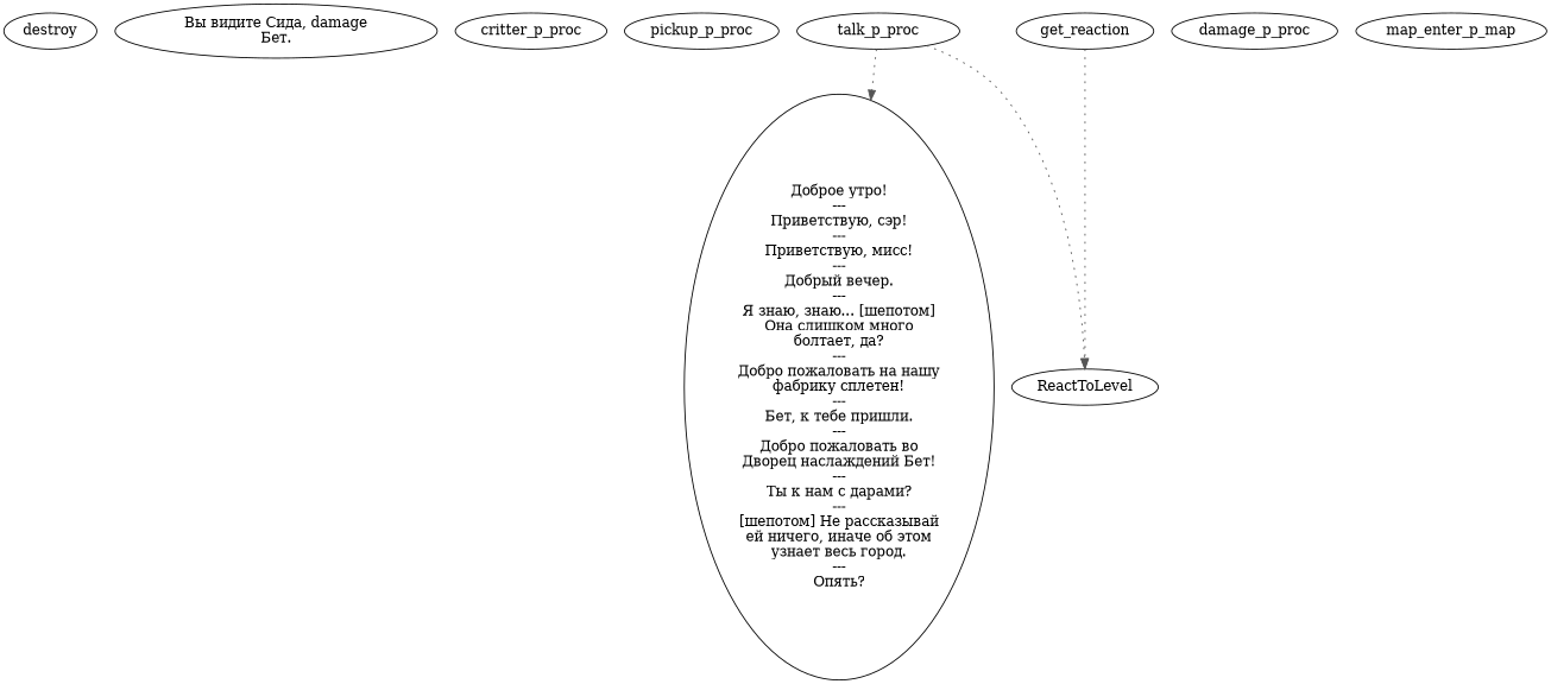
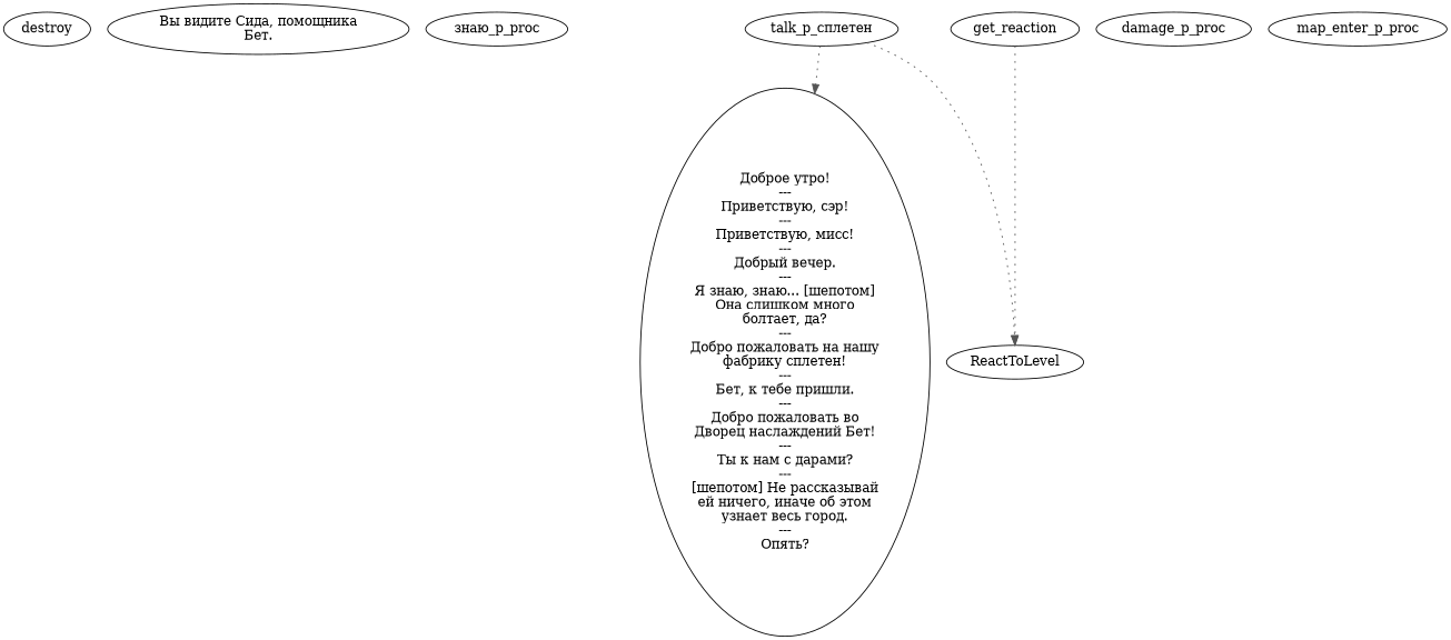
  digraph {
    node [color="#000000" fillcolor="#FFFFFF" style=filled]
    edge [color="#555555" style=dotted]
    n1 [label=destroy]
-   n2 [label="Вы видите Сида, damage\nБет."]
-   critter_p_proc
-   pickup_p_proc
+   n2 [label="Вы видите Сида, помощника\nБет."]
+   critter_p_proc [label="знаю_p_proc"]
    n5 [label="Доброе утро!\n---\nПриветствую, сэр!\n---\nПриветствую, мисс!\n---\nДобрый вечер.\n---\nЯ знаю, знаю... [шепотом]\nОна слишком много\nболтает, да?\n---\nДобро пожаловать на нашу\nфабрику сплетен!\n---\nБет, к тебе пришли.\n---\nДобро пожаловать во\nДворец наслаждений Бет!\n---\nТы к нам с дарами?\n---\n[шепотом] Не рассказывай\nей ничего, иначе об этом\nузнает весь город.\n---\nОпять?"]
-   talk_p_proc
+   talk_p_proc [label="talk_p_сплетен"]
    ReactToLevel
    get_reaction
    damage_p_proc
-   map_enter_p_proc [label=map_enter_p_map]
+   map_enter_p_proc
    talk_p_proc -> n5
    talk_p_proc -> ReactToLevel
    get_reaction -> ReactToLevel
  }
